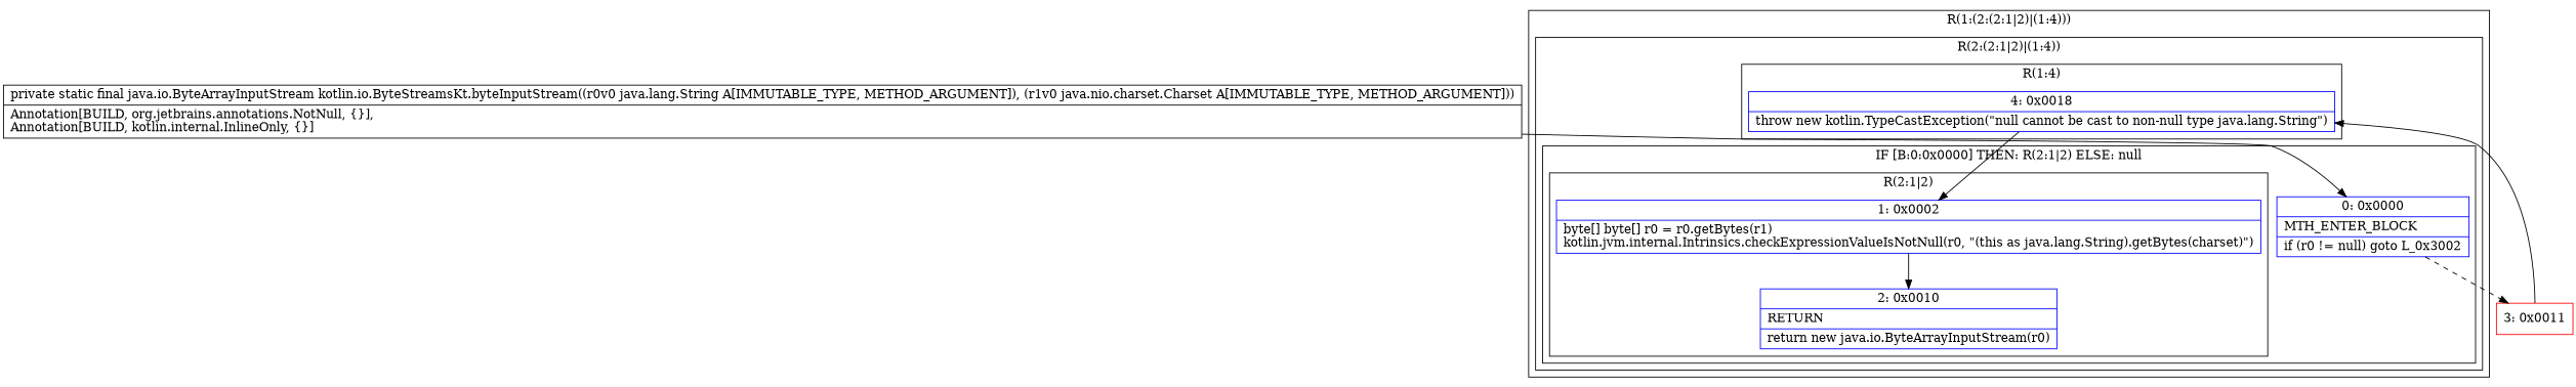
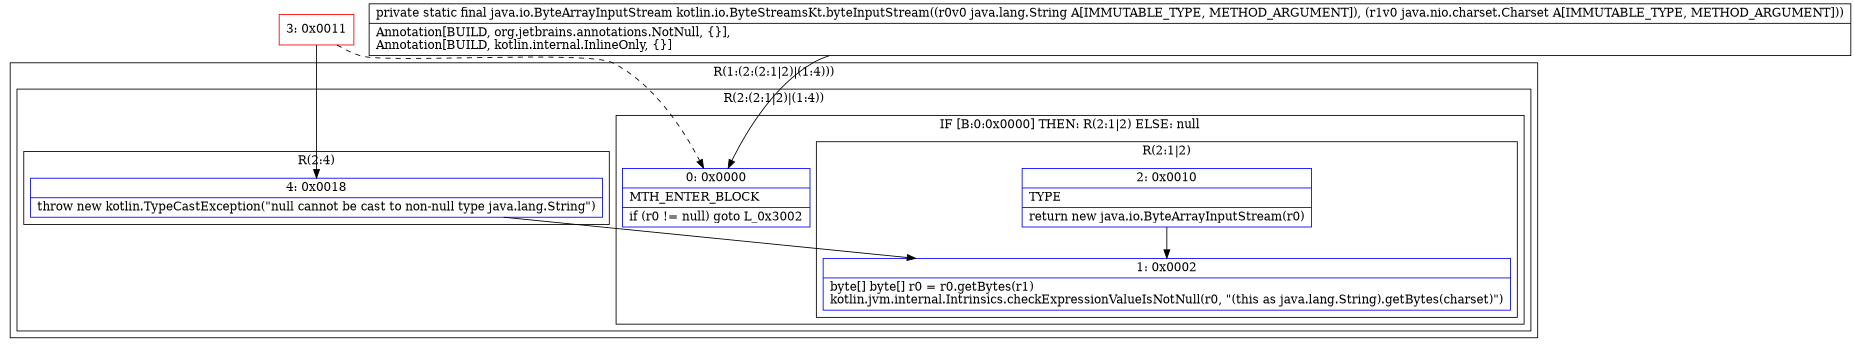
  digraph {
    node [color=blue shape=record]
    n1 [label="{1\:\ 0x0002|byte[] byte[] r0 = r0.getBytes(r1)\lkotlin.jvm.internal.Intrinsics.checkExpressionValueIsNotNull(r0, \"(this as java.lang.String).getBytes(charset)\")\l}"]
-   n2 [label="{2\:\ 0x0010|RETURN\l|return new java.io.ByteArrayInputStream(r0)\l}"]
+   n2 [label="{2\:\ 0x0010|TYPE\l|return new java.io.ByteArrayInputStream(r0)\l}"]
    n3 [label="{0\:\ 0x0000|MTH_ENTER_BLOCK\l|if (r0 != null) goto L_0x3002\l}"]
    n4 [label="{4\:\ 0x0018|throw new kotlin.TypeCastException(\"null cannot be cast to non\-null type java.lang.String\")\l}"]
    n5 [color=red label="{3\:\ 0x0011}"]
    n6 [label="{private static final java.io.ByteArrayInputStream kotlin.io.ByteStreamsKt.byteInputStream((r0v0 java.lang.String A[IMMUTABLE_TYPE, METHOD_ARGUMENT]), (r1v0 java.nio.charset.Charset A[IMMUTABLE_TYPE, METHOD_ARGUMENT]))  | Annotation[BUILD, org.jetbrains.annotations.NotNull, \{\}], \lAnnotation[BUILD, kotlin.internal.InlineOnly, \{\}]\l}" color=""]
    subgraph cluster_1 {
      label="R(1:(2:(2:1|2)|(1:4)))"
      subgraph cluster_2 {
        label="R(2:(2:1|2)|(1:4))"
        subgraph cluster_3 {
          label="IF [B:0:0x0000] THEN: R(2:1|2) ELSE: null"
          n3
          subgraph cluster_4 {
            label="R(2:1|2)"
            n1
            n2
          }
        }
        subgraph cluster_5 {
-         label="R(1:4)"
+         label="R(2:4)"
          n4
        }
      }
    }
-   n1 -> n2
-   n3 -> n5 [style=dashed]
+   n2 -> n1
+   n5 -> n3 [style=dashed]
    n4 -> n1
    n5 -> n4
    n6 -> n3
  }
